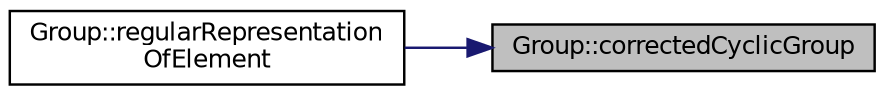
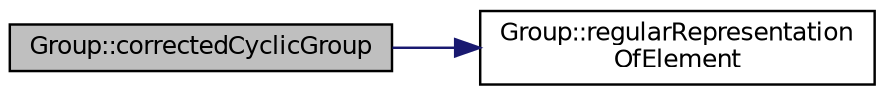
  digraph {
    rankdir=LR
    node [color=black fontname=Helvetica fontsize=10 shape=record style=filled]
    n1 [fillcolor=grey75 fontcolor=black height=0.2 label="Group::correctedCyclicGroup" width=0.4]
    n2 [fillcolor=white height=0.2 label="Group::regularRepresentation\lOfElement" width=0.4]
-   n2 -> n1 [color=midnightblue fontname=Helvetica fontsize=10 labelfontname=Helvetica labelfontsize=10 style=solid]
+   n1 -> n2 [color=midnightblue fontname=Helvetica fontsize=10 labelfontname=Helvetica labelfontsize=10 style=solid]
  }
